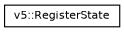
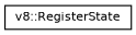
  digraph {
    rankdir=TB
-   n1 [color=black fillcolor=white fontname=Helvetica fontsize=10 height=0.2 label="v5::RegisterState" shape=record style=filled width=0.4]
+   n1 [color=black fillcolor=white fontname=Helvetica fontsize=10 height=0.2 label="v8::RegisterState" shape=record style=filled width=0.4]
  }
